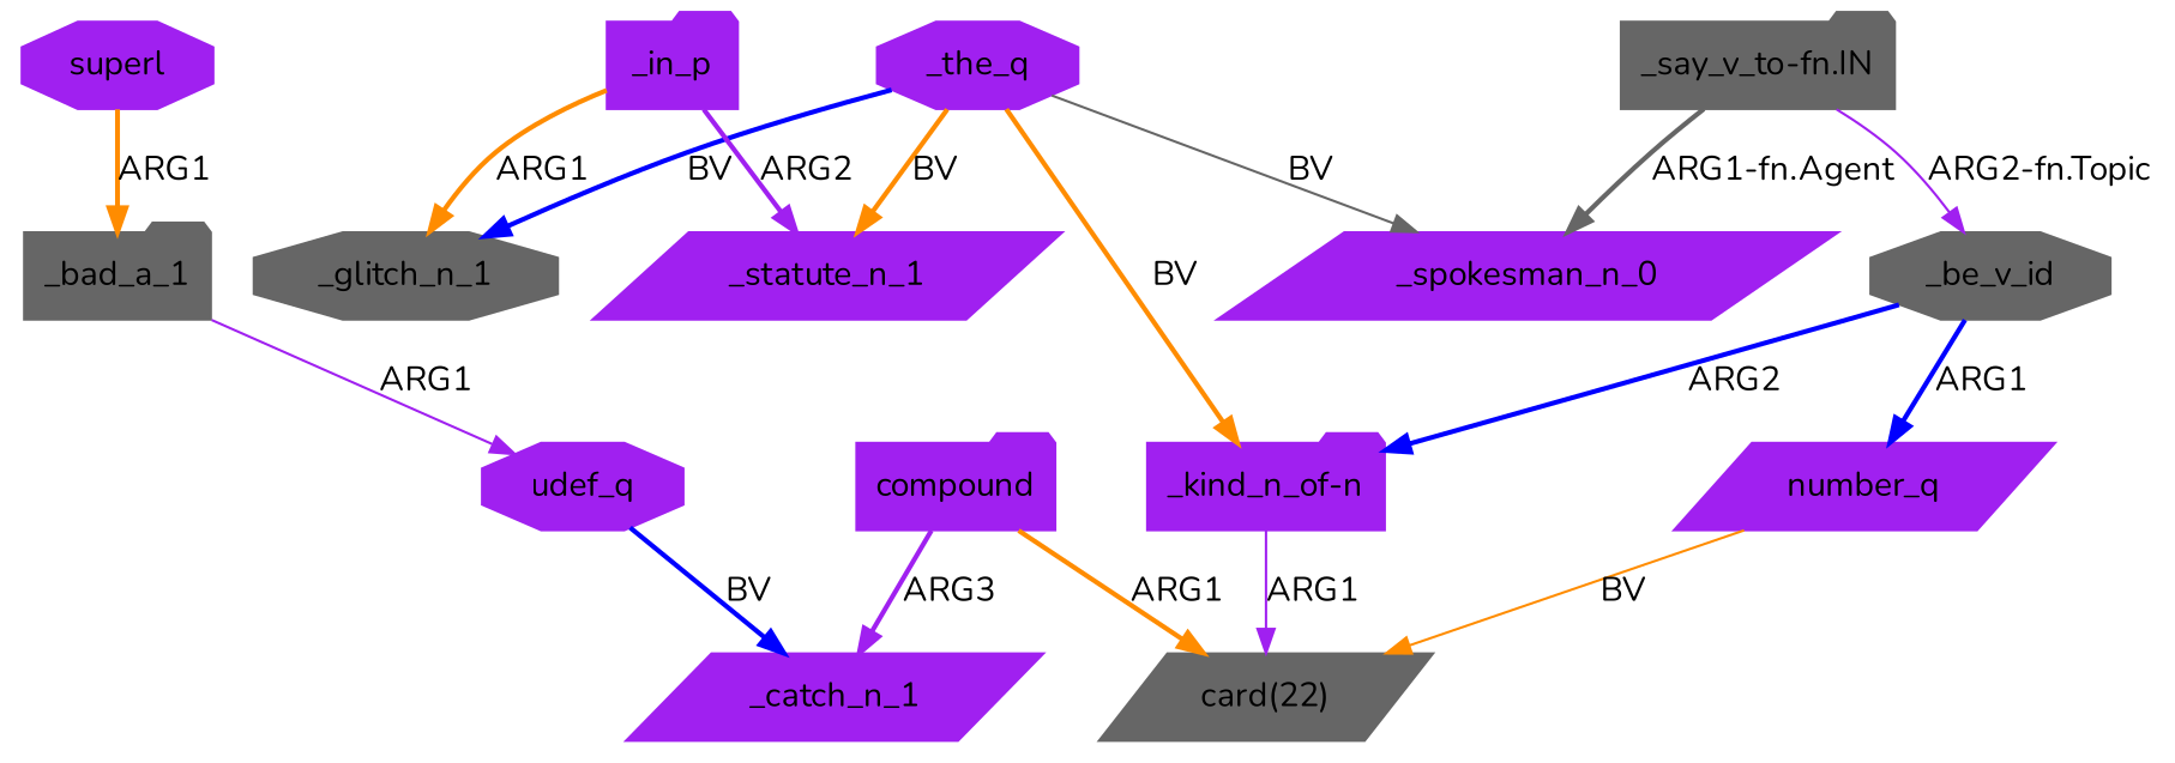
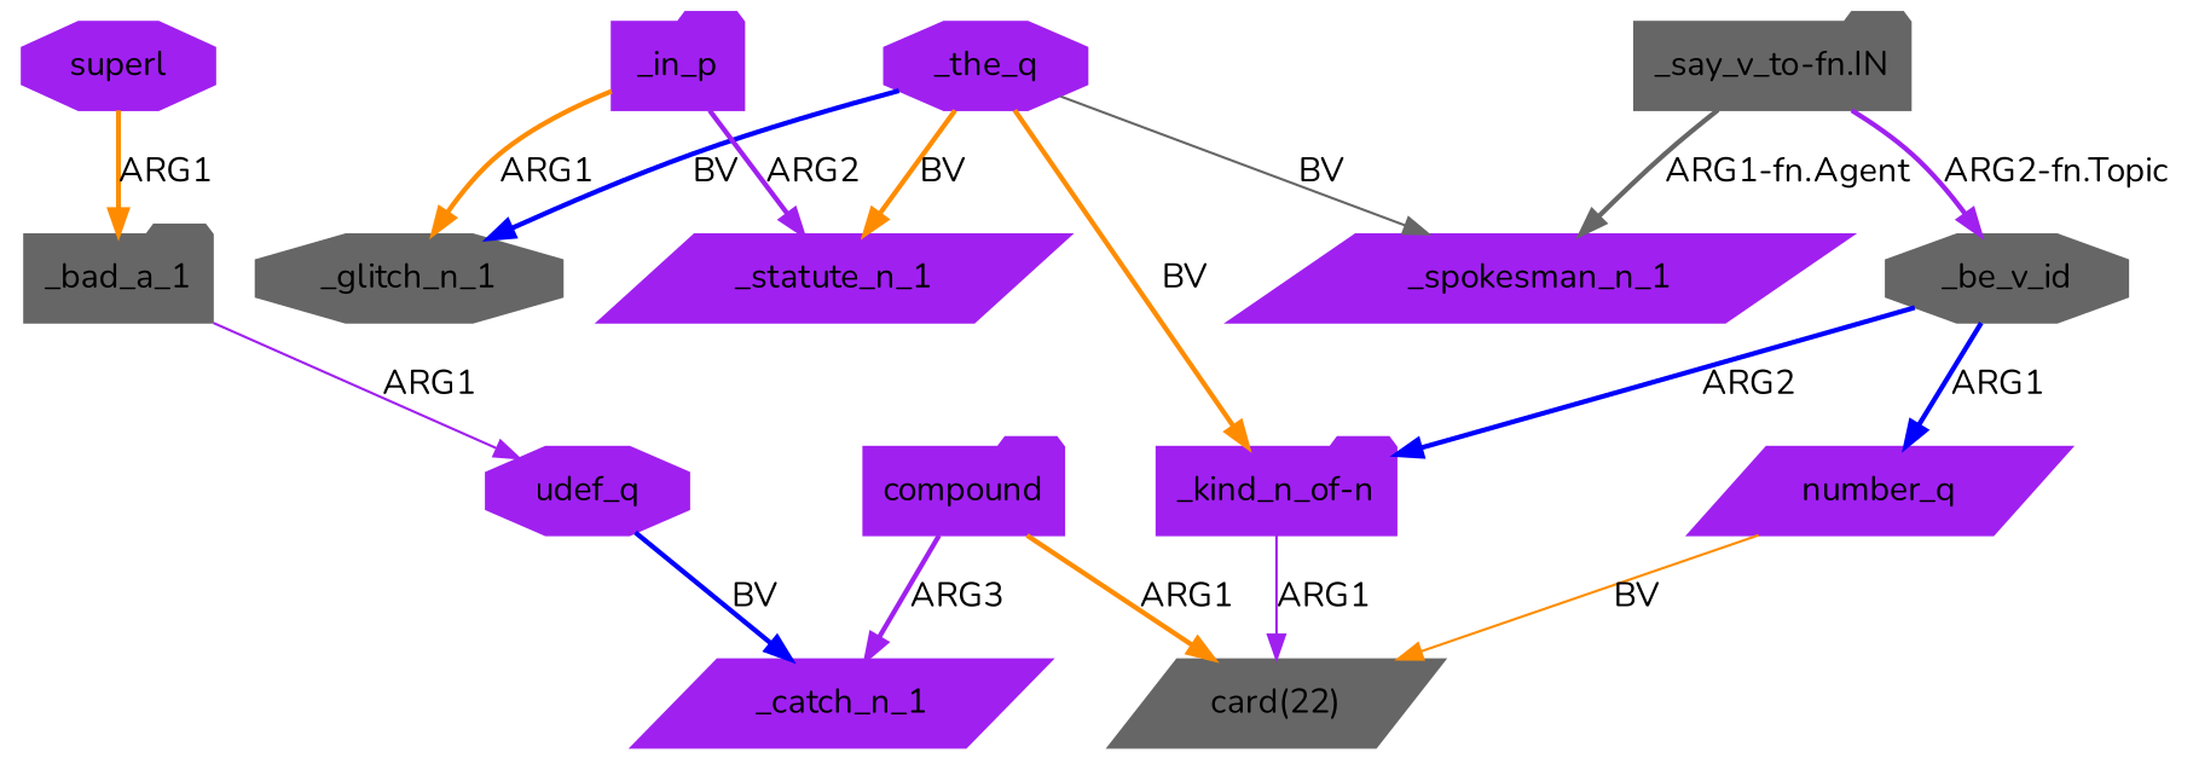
  digraph {
    fontname=Nunito
    node [color=purple fontname=Nunito shape=octagon style=filled]
    edge [color=darkorange fontname=Nunito style=bold]
    _be_v_id [color=gray40]
    "_kind_n_of-n" [shape=folder]
    number_q [shape=parallelogram]
    _glitch_n_1 [color=gray40]
    "card(22)" [color=gray40 shape=parallelogram]
    _the_q
    _statute_n_1 [shape=parallelogram]
-   _spokesman_n_1 [shape=parallelogram label=_spokesman_n_0]
+   _spokesman_n_1 [shape=parallelogram]
    _in_p [shape=folder]
    _bad_a_1 [color=gray40 shape=folder]
    udef_q
    compound [shape=folder]
    _catch_n_1 [shape=parallelogram]
    superl
    "_say_v_to-fn.IN" [color=gray40 shape=folder]
    _be_v_id -> "_kind_n_of-n" [color=blue label=ARG2]
    _be_v_id -> number_q [color=blue label=ARG1]
    "_kind_n_of-n" -> "card(22)" [color=purple label=ARG1 style=solid]
    number_q -> "card(22)" [label=BV style=solid]
    _the_q -> "_kind_n_of-n" [label=BV]
    _the_q -> _glitch_n_1 [color=blue label=BV]
    _the_q -> _statute_n_1 [label=BV]
    _the_q -> _spokesman_n_1 [color=gray40 label=BV style=solid]
    _in_p -> _glitch_n_1 [label=ARG1]
    _in_p -> _statute_n_1 [color=purple label=ARG2]
    _bad_a_1 -> udef_q [color=purple label=ARG1 style=solid]
    udef_q -> _catch_n_1 [color=blue label=BV]
    compound -> "card(22)" [label=ARG1]
    compound -> _catch_n_1 [color=purple label=ARG3]
    superl -> _bad_a_1 [label=ARG1]
-   "_say_v_to-fn.IN" -> _be_v_id [color=purple label="ARG2-fn.Topic" style=solid]
+   "_say_v_to-fn.IN" -> _be_v_id [color=purple label="ARG2-fn.Topic"]
    "_say_v_to-fn.IN" -> _spokesman_n_1 [color=gray40 label="ARG1-fn.Agent"]
  }
